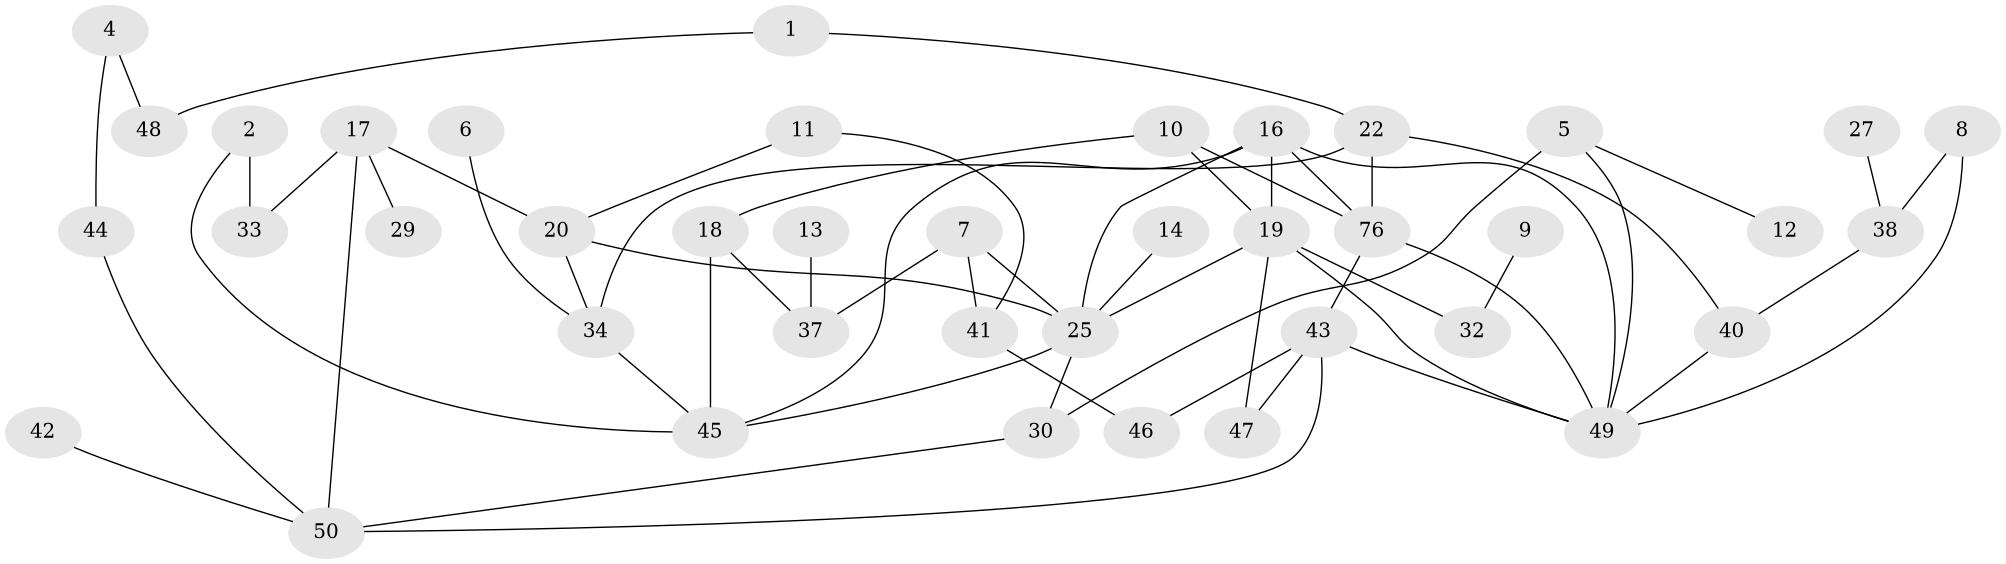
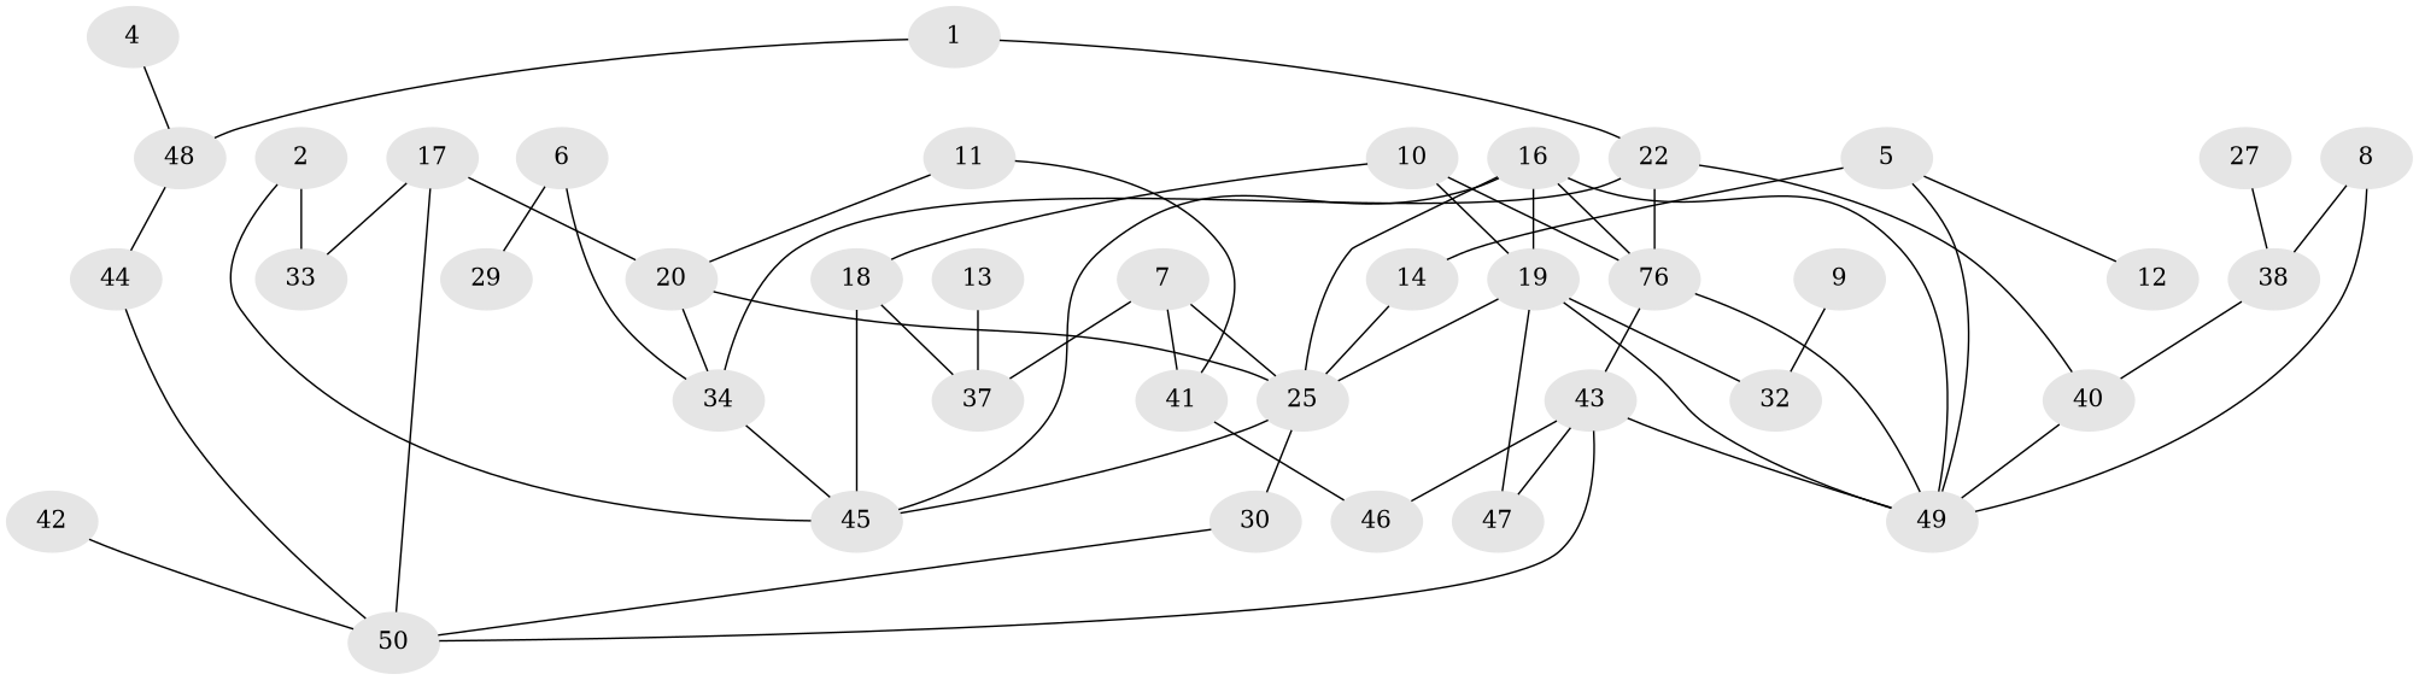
  graph {
    node [color=gray90 style=filled]
    edge [weight=1.0]
    1
    22
    48
    34
    n5 [label=76]
    40
    2
    33
    45
    4
    44
    50
    5
    12
    30
    49
    6
    29
    7
    25
    37
    41
    46
    8
    38
    9
    32
    10
    18
    19
    47
    43
    11
    20
    13
    14
    16
    17
    27
    42
    1 -- 22
    1 -- 48
    22 -- 34
    22 -- n5
    22 -- 40
    34 -- 45
    n5 -- 49
    n5 -- 43 [weight=2.0]
    40 -- 49
    2 -- 33
    2 -- 45
    4 -- 48
-   4 -- 44
+   48 -- 44
    44 -- 50
    5 -- 12
-   5 -- 30
+   5 -- 14
    5 -- 49
    30 -- 50
    6 -- 34
-   17 -- 29
+   6 -- 29
    7 -- 25
    7 -- 37
    7 -- 41
    25 -- 45
    25 -- 30
    41 -- 46
    8 -- 49
    8 -- 38
    38 -- 40
    9 -- 32
    10 -- n5
    10 -- 18
    10 -- 19
    18 -- 45
    18 -- 37
    19 -- 49
    19 -- 25
    19 -- 32
    19 -- 47
    43 -- 50
    43 -- 49
    43 -- 46
    43 -- 47
    11 -- 41
    11 -- 20
    20 -- 34
    20 -- 25
    13 -- 37
    14 -- 25
    16 -- n5
    16 -- 45
    16 -- 49 [weight=2.0]
    16 -- 25
    16 -- 19
    17 -- 33
    17 -- 50
    17 -- 20
    27 -- 38
    42 -- 50
  }
